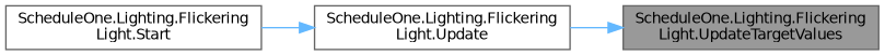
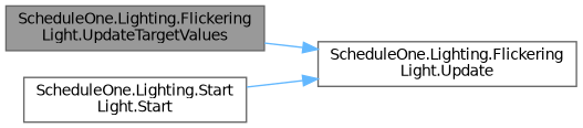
  digraph {
    rankdir=RL
    node [color=grey40 fillcolor=white fontname=Helvetica fontsize=10 shape=box style=filled]
    edge [color=steelblue1 dir=back fontname=Helvetica fontsize=10 labelfontname=Helvetica labelfontsize=10 style=solid]
    n1 [color=gray40 fillcolor=grey60 fontcolor=black height=0.2 label="ScheduleOne.Lighting.Flickering\lLight.UpdateTargetValues" width=0.4]
    n2 [height=0.2 label="ScheduleOne.Lighting.Flickering\lLight.Update" width=0.4]
-   n3 [height=0.2 label="ScheduleOne.Lighting.Flickering\lLight.Start" width=0.4]
-   n1 -> n2
+   n3 [height=0.2 label="ScheduleOne.Lighting.Start\lLight.Start" width=0.4]
+   n2 -> n1
    n2 -> n3
  }
